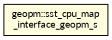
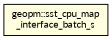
  digraph {
    rankdir=LR
    fontname=Lato
-   n1 [color=black fillcolor=lightyellow fontname=Lato fontsize=10 height=0.2 label="geopm::sst_cpu_map\l_interface_geopm_s" shape=record style=filled width=0.4]
+   n1 [color=black fillcolor=lightyellow fontname=Lato fontsize=10 height=0.2 label="geopm::sst_cpu_map\l_interface_batch_s" shape=record style=filled width=0.4]
  }
